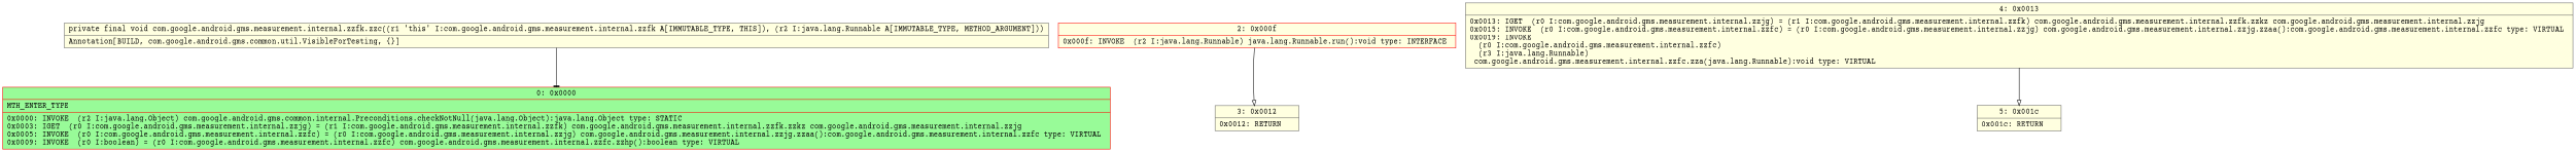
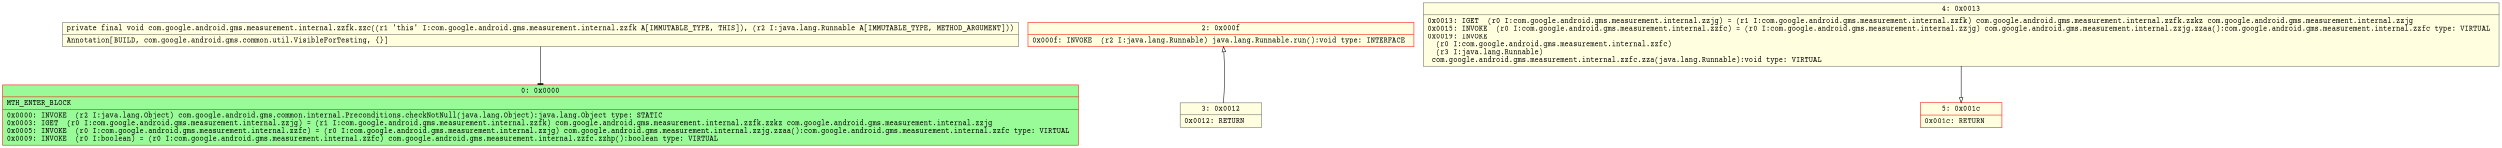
  digraph {
    fontname="Courier Prime"
    node [color=red fillcolor=lightyellow fontname="Courier Prime" shape=record style=filled]
    edge [arrowhead=onormal fontname="Courier Prime"]
-   n1 [fillcolor=palegreen label="{0\:\ 0x0000|MTH_ENTER_TYPE\l|0x0000: INVOKE  (r2 I:java.lang.Object) com.google.android.gms.common.internal.Preconditions.checkNotNull(java.lang.Object):java.lang.Object type: STATIC \l0x0003: IGET  (r0 I:com.google.android.gms.measurement.internal.zzjg) = (r1 I:com.google.android.gms.measurement.internal.zzfk) com.google.android.gms.measurement.internal.zzfk.zzkz com.google.android.gms.measurement.internal.zzjg \l0x0005: INVOKE  (r0 I:com.google.android.gms.measurement.internal.zzfc) = (r0 I:com.google.android.gms.measurement.internal.zzjg) com.google.android.gms.measurement.internal.zzjg.zzaa():com.google.android.gms.measurement.internal.zzfc type: VIRTUAL \l0x0009: INVOKE  (r0 I:boolean) = (r0 I:com.google.android.gms.measurement.internal.zzfc) com.google.android.gms.measurement.internal.zzfc.zzhp():boolean type: VIRTUAL \l}"]
+   n1 [fillcolor=palegreen label="{0\:\ 0x0000|MTH_ENTER_BLOCK\l|0x0000: INVOKE  (r2 I:java.lang.Object) com.google.android.gms.common.internal.Preconditions.checkNotNull(java.lang.Object):java.lang.Object type: STATIC \l0x0003: IGET  (r0 I:com.google.android.gms.measurement.internal.zzjg) = (r1 I:com.google.android.gms.measurement.internal.zzfk) com.google.android.gms.measurement.internal.zzfk.zzkz com.google.android.gms.measurement.internal.zzjg \l0x0005: INVOKE  (r0 I:com.google.android.gms.measurement.internal.zzfc) = (r0 I:com.google.android.gms.measurement.internal.zzjg) com.google.android.gms.measurement.internal.zzjg.zzaa():com.google.android.gms.measurement.internal.zzfc type: VIRTUAL \l0x0009: INVOKE  (r0 I:boolean) = (r0 I:com.google.android.gms.measurement.internal.zzfc) com.google.android.gms.measurement.internal.zzfc.zzhp():boolean type: VIRTUAL \l}"]
    n2 [label="{2\:\ 0x000f|0x000f: INVOKE  (r2 I:java.lang.Runnable) java.lang.Runnable.run():void type: INTERFACE \l}"]
    n3 [color=gray40 label="{3\:\ 0x0012|0x0012: RETURN   \l}"]
    n4 [color=gray40 label="{4\:\ 0x0013|0x0013: IGET  (r0 I:com.google.android.gms.measurement.internal.zzjg) = (r1 I:com.google.android.gms.measurement.internal.zzfk) com.google.android.gms.measurement.internal.zzfk.zzkz com.google.android.gms.measurement.internal.zzjg \l0x0015: INVOKE  (r0 I:com.google.android.gms.measurement.internal.zzfc) = (r0 I:com.google.android.gms.measurement.internal.zzjg) com.google.android.gms.measurement.internal.zzjg.zzaa():com.google.android.gms.measurement.internal.zzfc type: VIRTUAL \l0x0019: INVOKE  \l  (r0 I:com.google.android.gms.measurement.internal.zzfc)\l  (r3 I:java.lang.Runnable)\l com.google.android.gms.measurement.internal.zzfc.zza(java.lang.Runnable):void type: VIRTUAL \l}"]
-   n5 [color=gray40 label="{5\:\ 0x001c|0x001c: RETURN   \l}"]
+   n5 [label="{5\:\ 0x001c|0x001c: RETURN   \l}"]
    n6 [color=gray40 label="{private final void com.google.android.gms.measurement.internal.zzfk.zzc((r1 'this' I:com.google.android.gms.measurement.internal.zzfk A[IMMUTABLE_TYPE, THIS]), (r2 I:java.lang.Runnable A[IMMUTABLE_TYPE, METHOD_ARGUMENT]))  | Annotation[BUILD, com.google.android.gms.common.util.VisibleForTesting, \{\}]\l}"]
-   n2 -> n3
+   n3 -> n2
    n4 -> n5
    n6 -> n1 [arrowhead=tee]
  }
